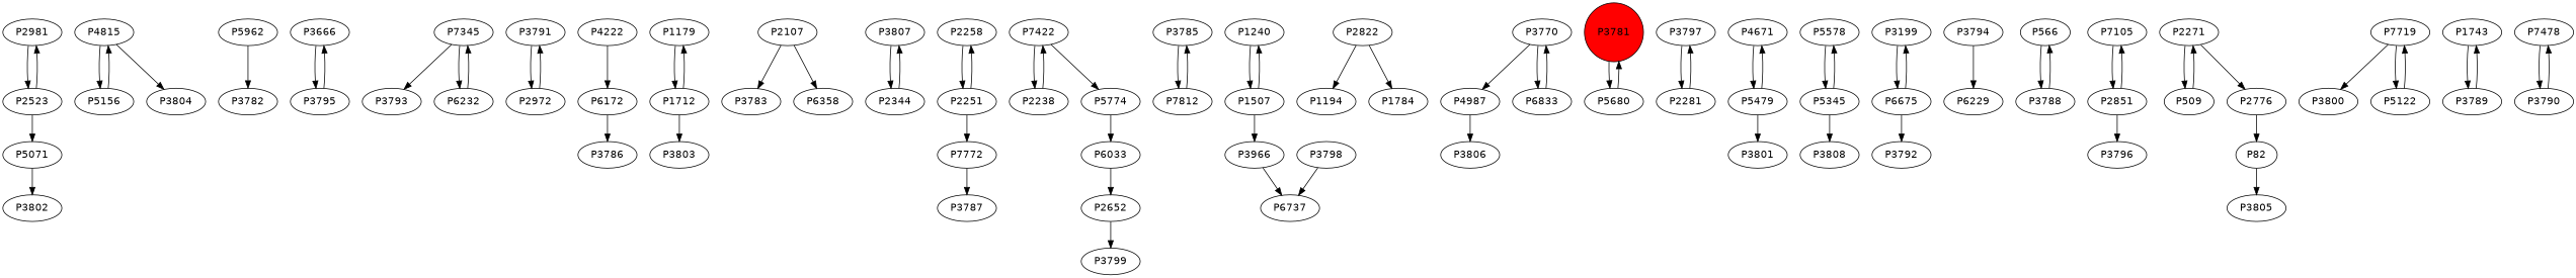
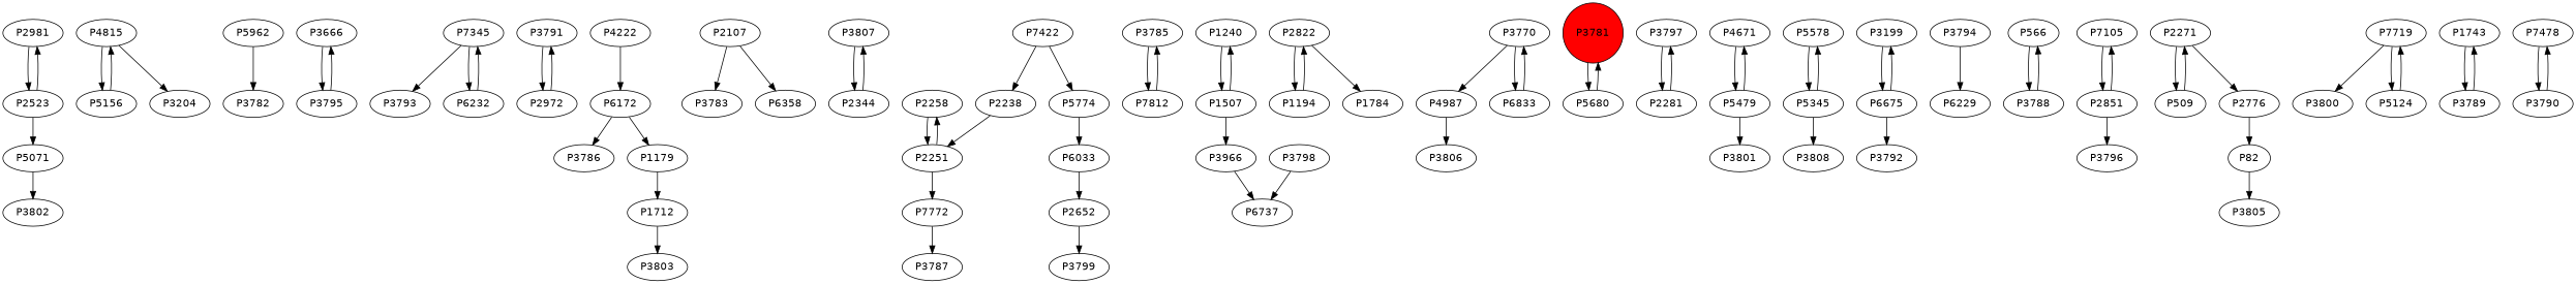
  digraph {
    fontname="DejaVu Sans"
    node [fontname="DejaVu Sans"]
    edge [fontname="DejaVu Sans"]
    P2981
    P2523
    P5071
    P3802
    P4815
    P5156
-   P3804
+   P3804 [label=P3204]
    P5962
    P3782
    P3666
    P3795
    P7345
    P3793
    P6232
    P3791
    P2972
    P6172
    P3786
    P4222
    P1179
    P1712
    P3803
    P2107
    P3783
    P6358
    P3807
    P2344
    P2258
    P2251
    P7772
    P3787
    P7422
    P2238
    P5774
    P6033
    P3785
    P7812
    P1240
    P1507
    P3966
    P6737
    P2822
    P1194
    n44 [label=P1784]
    P4987
    P3806
    P3781 [fillcolor=red shape=circle style=filled]
    P5680
    P3797
    P2281
    P4671
    P5479
    P3801
    P5578
    P5345
    P3808
    P3199
    P6675
    P3792
    P3770
    P6833
    P3794
    P6229
    P566
    P3788
    P3798
    P7105
    P2851
    P3796
    P2652
    P3799
    P82
    P3805
    P509
    P2271
    P2776
    P7719
    P3800
-   P5124 [label=P5122]
+   P5124
    P1743
    P3789
    P7478
    P3790
    P2981 -> P2523
    P2523 -> P2981
    P2523 -> P5071
    P5071 -> P3802
    P4815 -> P5156
    P4815 -> P3804
    P5156 -> P4815
    P5962 -> P3782
    P3666 -> P3795
    P3795 -> P3666
    P7345 -> P3793
    P7345 -> P6232
    P6232 -> P7345
    P3791 -> P2972
    P2972 -> P3791
    P6172 -> P3786
    P4222 -> P6172
    P1179 -> P1712
-   P1712 -> P1179
+   P6172 -> P1179
    P1712 -> P3803
    P2107 -> P3783
    P2107 -> P6358
    P3807 -> P2344
    P2344 -> P3807
    P2258 -> P2251
    P2251 -> P2258
    P2251 -> P7772
    P7772 -> P3787
    P7422 -> P2238
    P7422 -> P5774
-   P2238 -> P7422
+   P2238 -> P2251
    P5774 -> P6033
    P6033 -> P2652
    P3785 -> P7812
    P7812 -> P3785
    P1240 -> P1507
    P1507 -> P1240
    P1507 -> P3966
    P3966 -> P6737
    P2822 -> P1194
    P2822 -> n44
+   P1194 -> P2822
    P4987 -> P3806
    P3781 -> P5680
    P5680 -> P3781
    P3797 -> P2281
    P2281 -> P3797
    P4671 -> P5479
    P5479 -> P4671
    P5479 -> P3801
    P5578 -> P5345
    P5345 -> P5578
    P5345 -> P3808
    P3199 -> P6675
    P6675 -> P3199
    P6675 -> P3792
    P3770 -> P4987
    P3770 -> P6833
    P6833 -> P3770
    P3794 -> P6229
    P566 -> P3788
    P3788 -> P566
    P3798 -> P6737
    P7105 -> P2851
    P2851 -> P7105
    P2851 -> P3796
    P2652 -> P3799
    P82 -> P3805
    P509 -> P2271
    P2271 -> P509
    P2271 -> P2776
    P2776 -> P82
    P7719 -> P3800
    P7719 -> P5124
    P5124 -> P7719
    P1743 -> P3789
    P3789 -> P1743
    P7478 -> P3790
    P3790 -> P7478
  }
